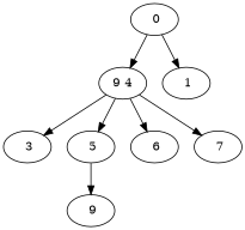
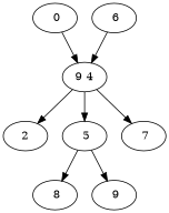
  digraph {
    n1 [label="9 4"]
    " 0"
-   " 1"
-   " 3"
+   " 3" [label=2]
    " 5"
    " 6"
    " 7"
+   " 8"
    " 9"
    n1 -> " 3"
    n1 -> " 5"
-   n1 -> " 6"
+   " 6" -> n1
    n1 -> " 7"
    " 0" -> n1
-   " 0" -> " 1"
+   " 5" -> " 8"
    " 5" -> " 9"
  }
